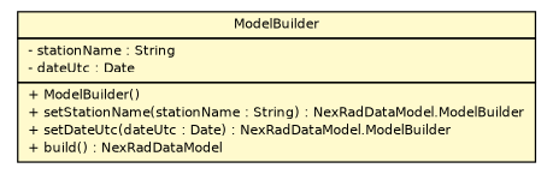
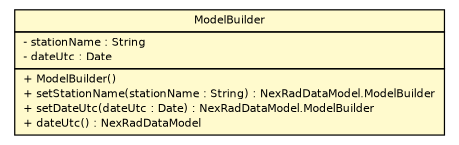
  digraph {
    nodesep=0.25
    ranksep=0.5
    rankdir=LR
-   n1 [fontcolor=black fontname=Helvetica fontsize=9.0 label=<<table title="com.ohair.stephen.edp.model.NexRadDataModel.ModelBuilder" border="0" cellborder="1" cellspacing="0" cellpadding="2" port="p" bgcolor="lemonChiffon" href="./NexRadDataModel.ModelBuilder.html"> 		<tr><td><table border="0" cellspacing="0" cellpadding="1"> <tr><td align="center" balign="center"> ModelBuilder </td></tr> 		</table></td></tr> 		<tr><td><table border="0" cellspacing="0" cellpadding="1"> <tr><td align="left" balign="left"> - stationName : String </td></tr> <tr><td align="left" balign="left"> - dateUtc : Date </td></tr> 		</table></td></tr> 		<tr><td><table border="0" cellspacing="0" cellpadding="1"> <tr><td align="left" balign="left"> + ModelBuilder() </td></tr> <tr><td align="left" balign="left"> + setStationName(stationName : String) : NexRadDataModel.ModelBuilder </td></tr> <tr><td align="left" balign="left"> + setDateUtc(dateUtc : Date) : NexRadDataModel.ModelBuilder </td></tr> <tr><td align="left" balign="left"> + build() : NexRadDataModel </td></tr> 		</table></td></tr> 		</table>> shape=plaintext]
+   n1 [fontcolor=black fontname=Helvetica fontsize=9.0 label=<<table title="com.ohair.stephen.edp.model.NexRadDataModel.ModelBuilder" border="0" cellborder="1" cellspacing="0" cellpadding="2" port="p" bgcolor="lemonChiffon" href="./NexRadDataModel.ModelBuilder.html"> 		<tr><td><table border="0" cellspacing="0" cellpadding="1"> <tr><td align="center" balign="center"> ModelBuilder </td></tr> 		</table></td></tr> 		<tr><td><table border="0" cellspacing="0" cellpadding="1"> <tr><td align="left" balign="left"> - stationName : String </td></tr> <tr><td align="left" balign="left"> - dateUtc : Date </td></tr> 		</table></td></tr> 		<tr><td><table border="0" cellspacing="0" cellpadding="1"> <tr><td align="left" balign="left"> + ModelBuilder() </td></tr> <tr><td align="left" balign="left"> + setStationName(stationName : String) : NexRadDataModel.ModelBuilder </td></tr> <tr><td align="left" balign="left"> + setDateUtc(dateUtc : Date) : NexRadDataModel.ModelBuilder </td></tr> <tr><td align="left" balign="left"> + dateUtc() : NexRadDataModel </td></tr> 		</table></td></tr> 		</table>> shape=plaintext]
  }
